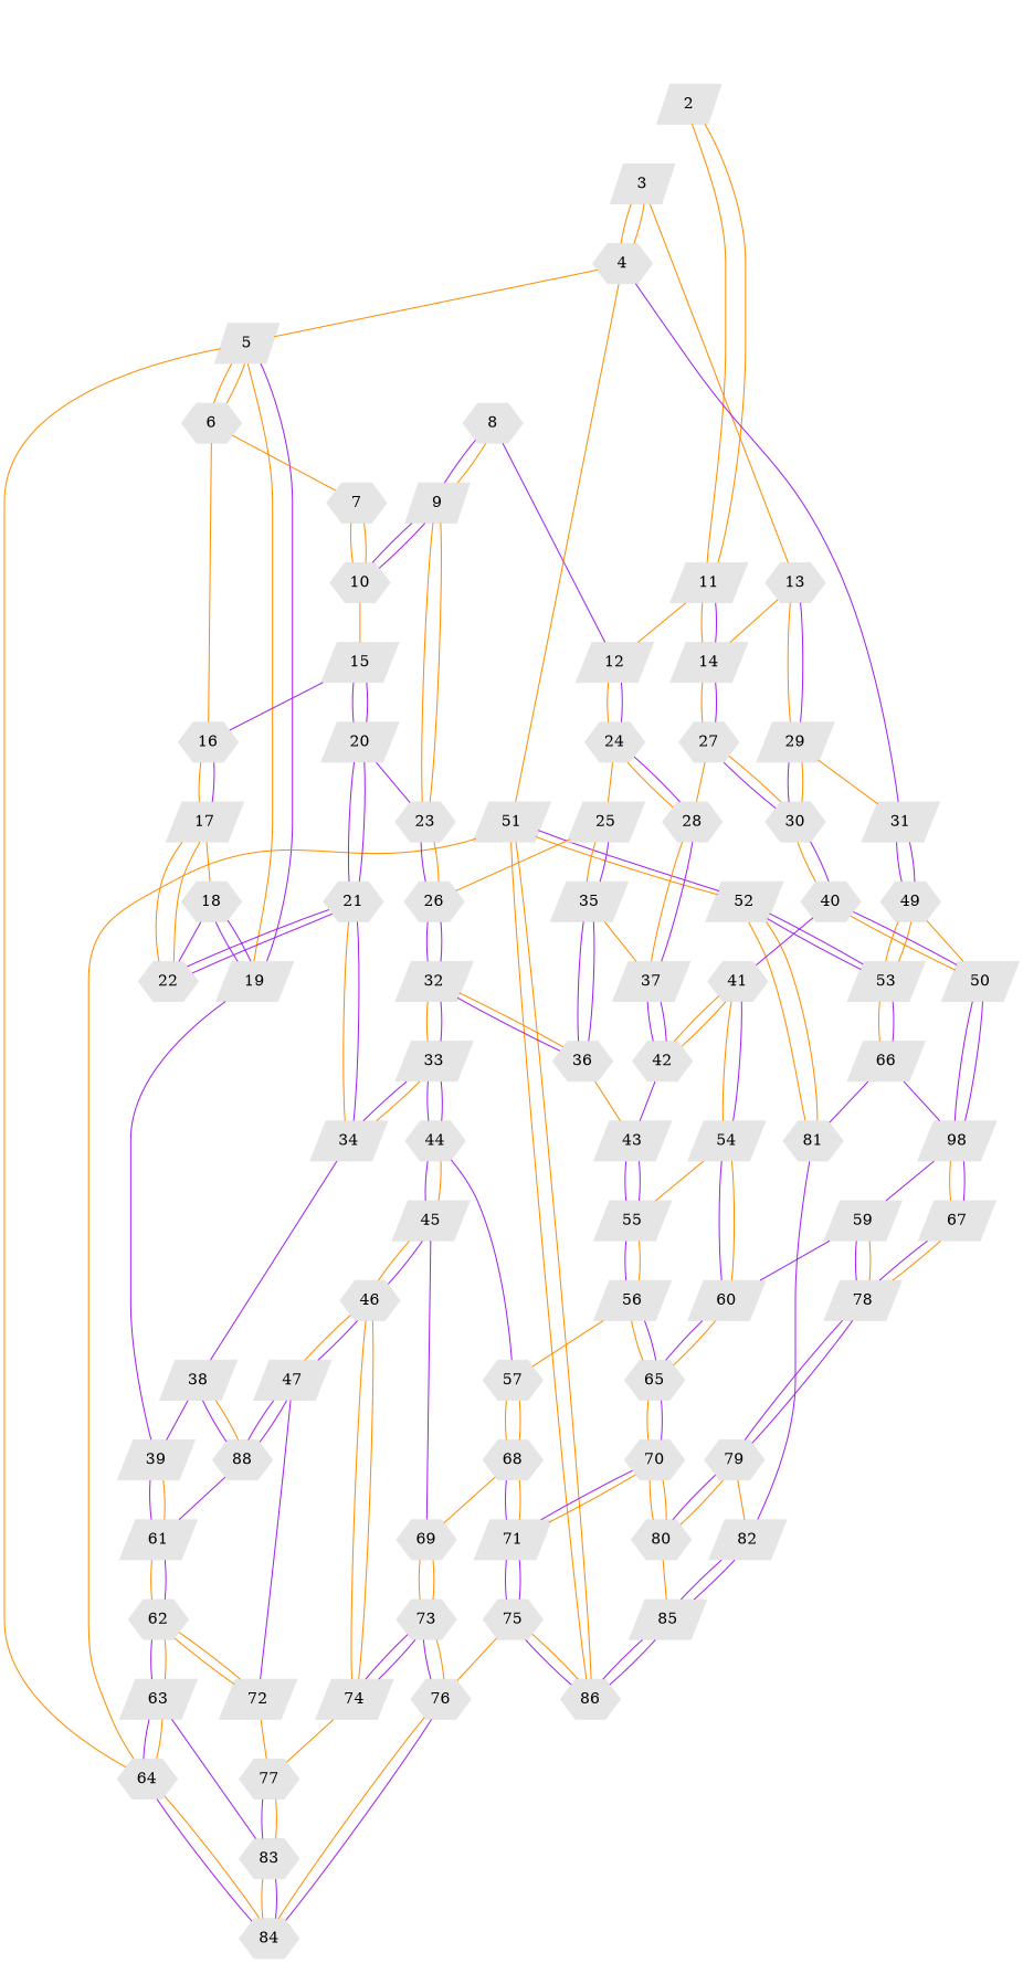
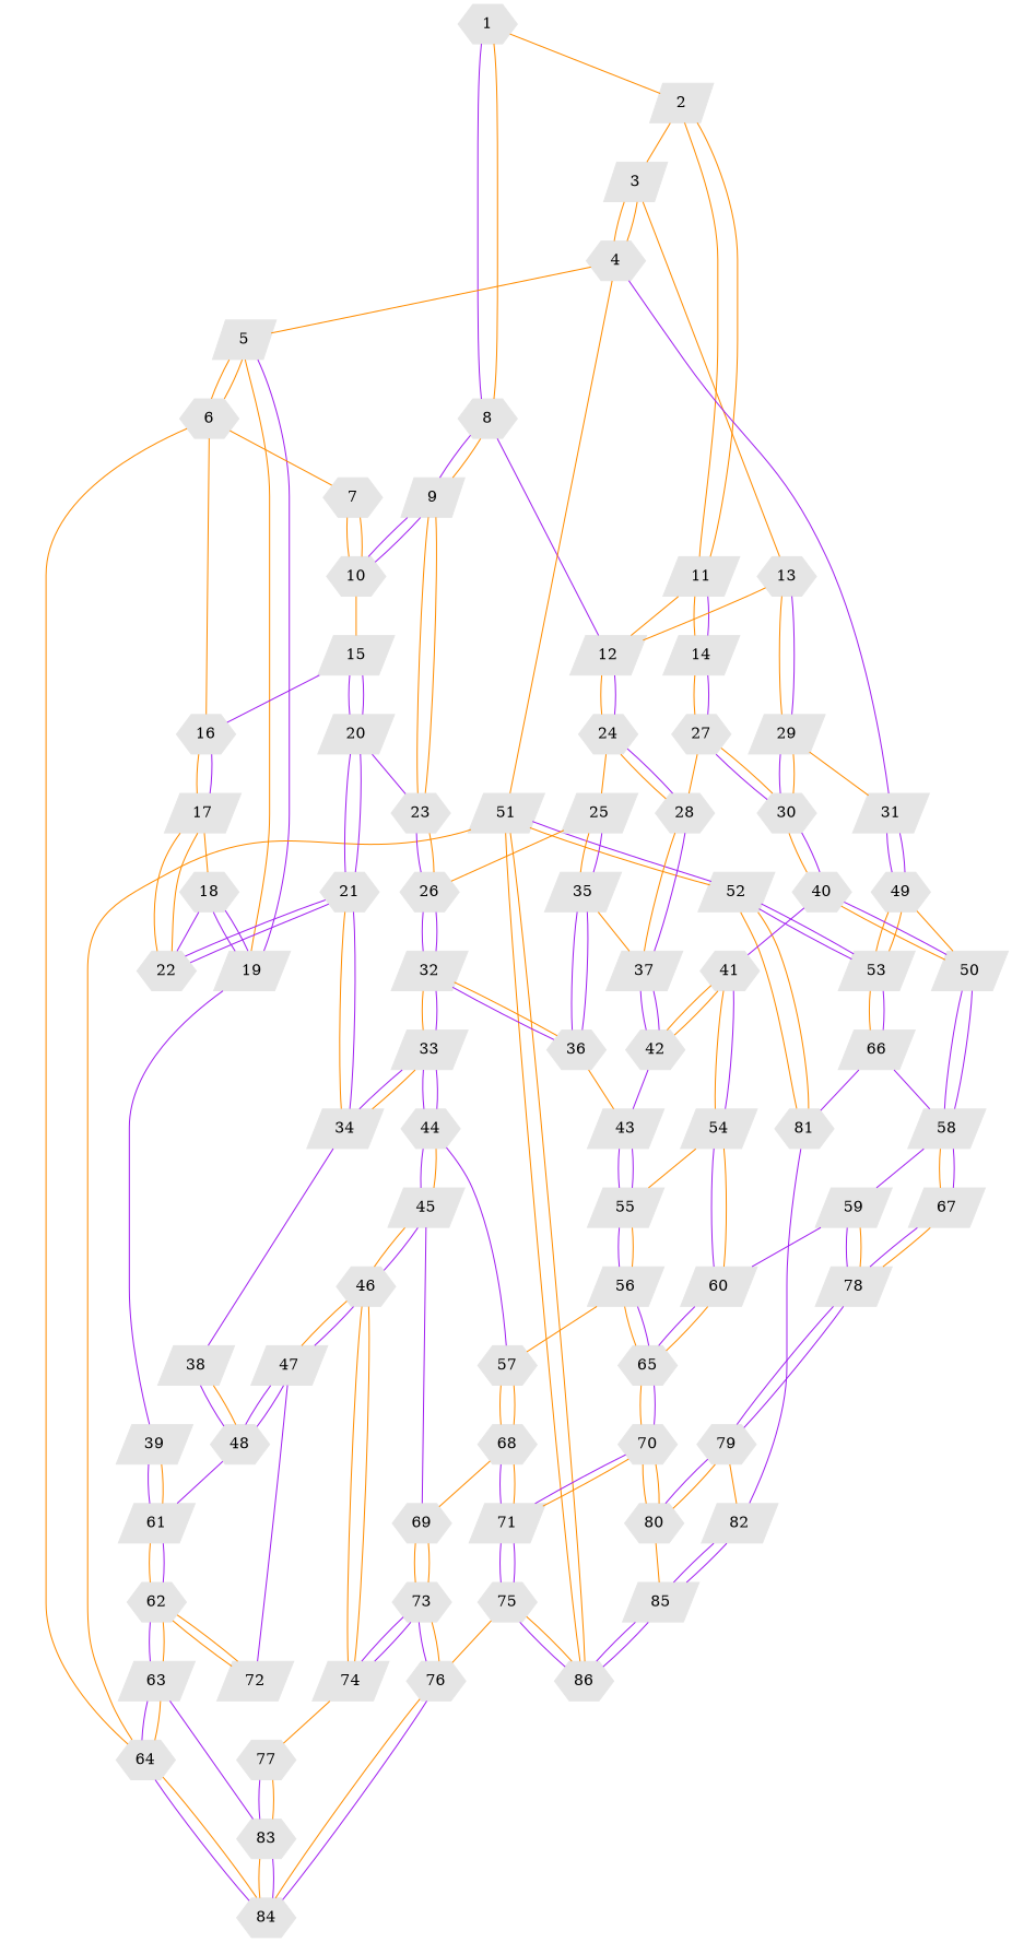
  graph {
    node [color=gray90 shape=parallelogram style=filled]
    edge [color=darkorange]
+   1 [shape=hexagon]
    2
    8 [shape=hexagon]
    3
    11
    9
    12
    4 [shape=hexagon]
    13 [shape=hexagon]
    14
    5
    31
    51
    29
    6 [shape=hexagon]
    19
    64 [shape=hexagon]
    49 [shape=hexagon]
    52
    86 [shape=hexagon]
    7 [shape=hexagon]
    16 [shape=hexagon]
    39
    84 [shape=hexagon]
    10 [shape=hexagon]
    17
    15
    23 [shape=hexagon]
    24 [shape=hexagon]
    26 [shape=hexagon]
    20
    27 [shape=hexagon]
    25
    28 [shape=hexagon]
    30 [shape=hexagon]
    21 [shape=hexagon]
    18 [shape=hexagon]
    22 [shape=hexagon]
    61
    34
    38
    32
    35
    37
    36 [shape=hexagon]
    33
    40 [shape=hexagon]
    42 [shape=hexagon]
    41 [shape=hexagon]
    50
    53
    44 [shape=hexagon]
    43
    45
    57 [shape=hexagon]
-   48 [shape=hexagon label=88]
+   48 [shape=hexagon]
    55
    62 [shape=hexagon]
    54
-   58 [label=98]
+   58
    60
    56
    46 [shape=hexagon]
    69 [shape=hexagon]
    68 [shape=hexagon]
    47
    74
    73 [shape=hexagon]
    72
    77 [shape=hexagon]
    66
    59
    67
    81 [shape=hexagon]
    82
    65 [shape=hexagon]
    70 [shape=hexagon]
    71
    78
    79 [shape=hexagon]
    63
    83 [shape=hexagon]
    80 [shape=hexagon]
    75 [shape=hexagon]
    76 [shape=hexagon]
    85
+   1 -- 2
+   1 -- 8 [color=purple]
+   1 -- 8
+   2 -- 3
    2 -- 11
    2 -- 11
    8 -- 9 [color=purple]
    8 -- 9
    8 -- 12 [color=purple]
    3 -- 4
    3 -- 4
    3 -- 13
    11 -- 12
    11 -- 14
    11 -- 14 [color=purple]
    9 -- 10 [color=purple]
    9 -- 10 [color=purple]
    9 -- 23
    9 -- 23
    12 -- 24
    12 -- 24 [color=purple]
    4 -- 5
    4 -- 31 [color=purple]
    4 -- 51
-   13 -- 14
+   13 -- 12
    13 -- 29
    13 -- 29 [color=purple]
    14 -- 27
    14 -- 27 [color=purple]
    5 -- 6
    5 -- 6
    5 -- 19
    5 -- 19 [color=purple]
-   5 -- 64
+   6 -- 64
    31 -- 49 [color=purple]
    31 -- 49 [color=purple]
    51 -- 64
    51 -- 52
    51 -- 52 [color=purple]
    51 -- 86
    51 -- 86
    29 -- 31
    29 -- 30 [color=purple]
    29 -- 30
    6 -- 7
    6 -- 16
    19 -- 39 [color=purple]
    64 -- 84 [color=purple]
    64 -- 84
    49 -- 50
    49 -- 53
    49 -- 53
    52 -- 53 [color=purple]
    52 -- 53 [color=purple]
    52 -- 81
    52 -- 81
    7 -- 10
    7 -- 10
    16 -- 17
    16 -- 17 [color=purple]
    39 -- 61 [color=purple]
    39 -- 61
    10 -- 15
    17 -- 18
    17 -- 22
    17 -- 22
    15 -- 16 [color=purple]
    15 -- 20 [color=purple]
    15 -- 20 [color=purple]
    23 -- 26 [color=purple]
    23 -- 26
    24 -- 25
    24 -- 28
    24 -- 28 [color=purple]
    26 -- 32 [color=purple]
    26 -- 32 [color=purple]
    20 -- 23 [color=purple]
    20 -- 21 [color=purple]
    20 -- 21 [color=purple]
    27 -- 28
    27 -- 30 [color=purple]
    27 -- 30
    25 -- 26
    25 -- 35
    25 -- 35 [color=purple]
    28 -- 37
    28 -- 37 [color=purple]
    30 -- 40
    30 -- 40 [color=purple]
    21 -- 22 [color=purple]
    21 -- 22 [color=purple]
    21 -- 34
    21 -- 34 [color=purple]
    18 -- 19 [color=purple]
    18 -- 19 [color=purple]
    18 -- 22 [color=purple]
    61 -- 62
    61 -- 62 [color=purple]
    34 -- 38 [color=purple]
-   38 -- 39 [color=purple]
    38 -- 48 [color=purple]
    38 -- 48
    32 -- 36 [color=purple]
    32 -- 36
    32 -- 33
    32 -- 33 [color=purple]
    35 -- 37
    35 -- 36 [color=purple]
    35 -- 36 [color=purple]
    37 -- 42 [color=purple]
    37 -- 42 [color=purple]
    36 -- 43
    33 -- 34 [color=purple]
    33 -- 34
    33 -- 44 [color=purple]
    33 -- 44 [color=purple]
    40 -- 41 [color=purple]
    40 -- 50
    40 -- 50 [color=purple]
    42 -- 43 [color=purple]
    41 -- 42
    41 -- 42
    41 -- 54
    41 -- 54 [color=purple]
    50 -- 58 [color=purple]
    50 -- 58 [color=purple]
    53 -- 66
    53 -- 66 [color=purple]
    44 -- 45 [color=purple]
    44 -- 45
    44 -- 57 [color=purple]
    43 -- 55 [color=purple]
    43 -- 55 [color=purple]
    45 -- 46
    45 -- 46 [color=purple]
    45 -- 69 [color=purple]
    57 -- 68
    57 -- 68
    48 -- 61 [color=purple]
    55 -- 56 [color=purple]
    55 -- 56
    62 -- 72
    62 -- 72
    62 -- 63 [color=purple]
    62 -- 63
    54 -- 55
    54 -- 60 [color=purple]
    54 -- 60
    58 -- 59 [color=purple]
    58 -- 67
    58 -- 67 [color=purple]
    60 -- 65 [color=purple]
    60 -- 65
    56 -- 57
    56 -- 65
    56 -- 65 [color=purple]
    46 -- 47
    46 -- 47 [color=purple]
    46 -- 74
    46 -- 74
    69 -- 73
    69 -- 73
    68 -- 69
    68 -- 71 [color=purple]
    68 -- 71
    47 -- 48 [color=purple]
    47 -- 48 [color=purple]
    47 -- 72 [color=purple]
    74 -- 77
    73 -- 74 [color=purple]
    73 -- 74 [color=purple]
    73 -- 76 [color=purple]
    73 -- 76
-   72 -- 77
    77 -- 83 [color=purple]
    77 -- 83
    66 -- 58 [color=purple]
    66 -- 81 [color=purple]
    59 -- 60 [color=purple]
    59 -- 78 [color=purple]
    59 -- 78
    67 -- 78 [color=purple]
    67 -- 78
    81 -- 82 [color=purple]
    82 -- 85 [color=purple]
    82 -- 85 [color=purple]
    65 -- 70
    65 -- 70 [color=purple]
    70 -- 71 [color=purple]
    70 -- 71
    70 -- 80
    70 -- 80
    71 -- 75 [color=purple]
    71 -- 75 [color=purple]
    78 -- 79 [color=purple]
    78 -- 79 [color=purple]
    79 -- 82
    79 -- 80 [color=purple]
    79 -- 80
    63 -- 64 [color=purple]
    63 -- 64
    63 -- 83 [color=purple]
    83 -- 84
    83 -- 84 [color=purple]
    80 -- 85
    75 -- 86 [color=purple]
    75 -- 86
    75 -- 76
    76 -- 84
    76 -- 84 [color=purple]
    85 -- 86 [color=purple]
    85 -- 86 [color=purple]
  }
